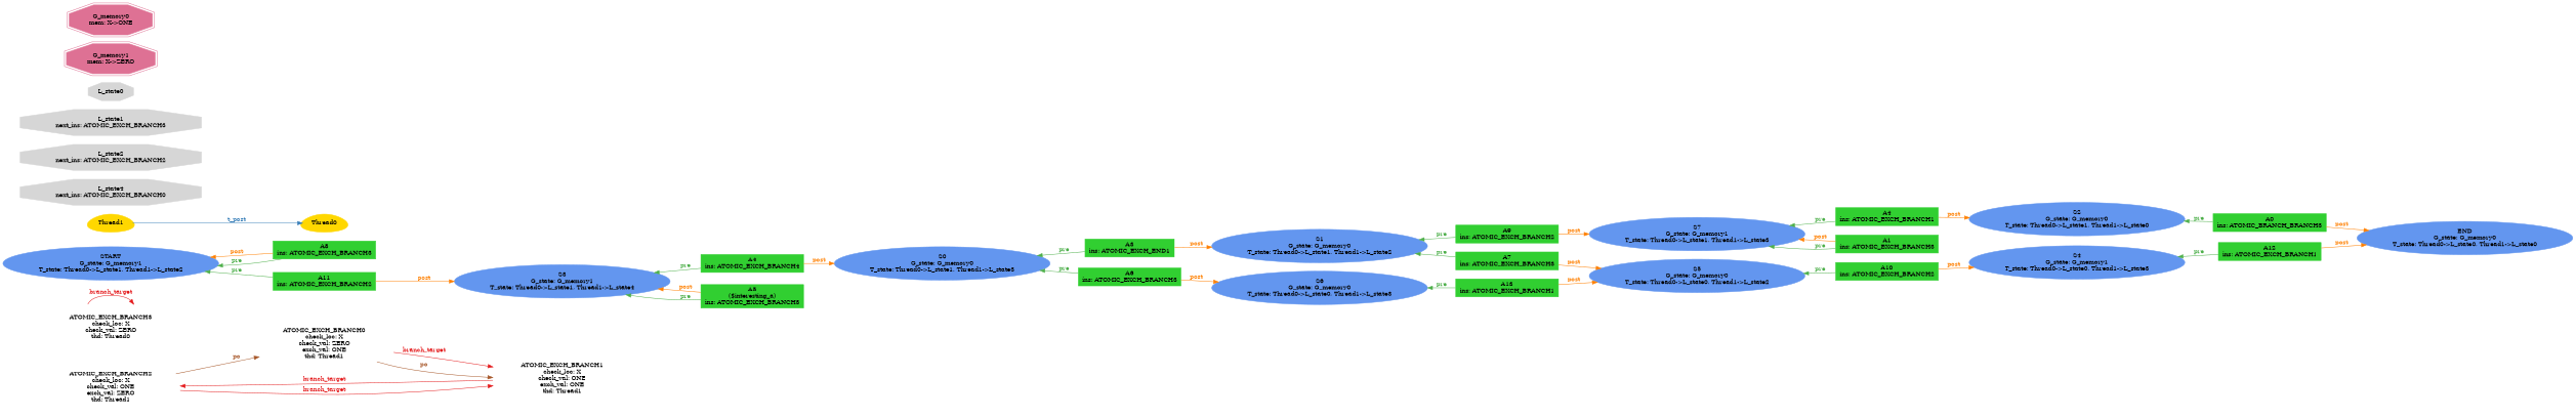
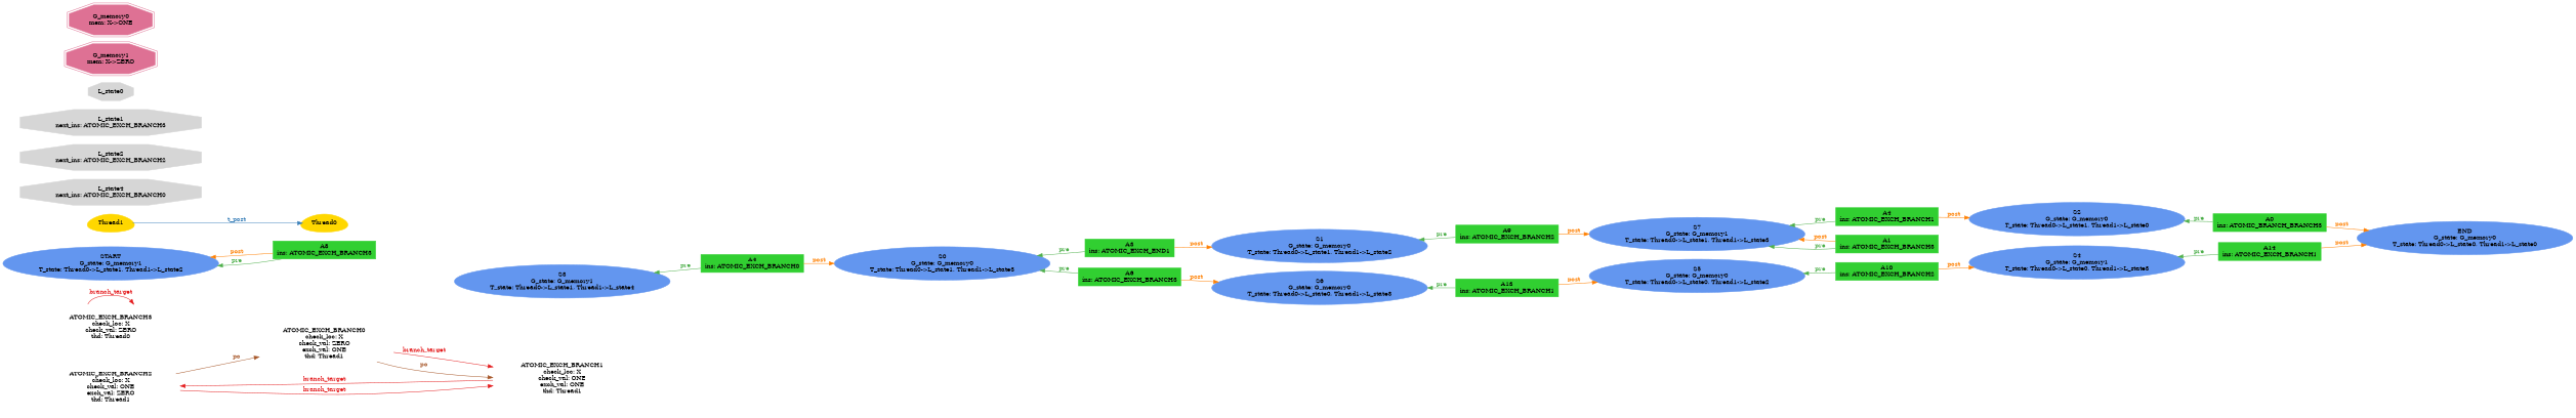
  digraph {
    fontsize=12
    rankdir=LR
    node [color="#31cf31" fontcolor="#000000" fontsize=12 shape=box style="filled, solid"]
    edge [color="#ff7f00" dir=back fontcolor="#ff7f00" fontsize=12 style=solid uuid="<ATOMIC_EXCH_BRANCH0, ATOMIC_EXCH_BRANCH1>" weight=1]
    n1 [color="#ffffff" label="ATOMIC_EXCH_BRANCH0\ncheck_loc: X\ncheck_val: ZERO\nexch_val: ONE\nthd: Thread1" shape=octagon uuid=ATOMIC_EXCH_BRANCH0]
    n2 [color="#ffffff" label="ATOMIC_EXCH_BRANCH1\ncheck_loc: X\ncheck_val: ONE\nexch_val: ONE\nthd: Thread1" shape=octagon uuid=ATOMIC_EXCH_BRANCH1]
    n3 [color="#ffffff" label="ATOMIC_EXCH_BRANCH2\ncheck_loc: X\ncheck_val: ONE\nexch_val: ZERO\nthd: Thread1" shape=octagon uuid=ATOMIC_EXCH_BRANCH2]
    n4 [color="#ffffff" label="ATOMIC_EXCH_BRANCH3\ncheck_loc: X\ncheck_val: ZERO\nthd: Thread0" shape=octagon uuid=ATOMIC_EXCH_BRANCH3]
    n5 [label="A0\nins: ATOMIC_BRANCH_BRANCH3" uuid=A0]
    n6 [color="#6396ef" label="END\nG_state: G_memory0\nT_state: Thread0->L_state0, Thread1->L_state0" shape=ellipse uuid=END]
    n7 [color="#6396ef" label="S7\nG_state: G_memory1\nT_state: Thread0->L_state1, Thread1->L_state3" shape=ellipse uuid=S7]
    n8 [label="A1\nins: ATOMIC_EXCH_BRANCH3" uuid=A1]
    n9 [label="A4\nins: ATOMIC_EXCH_BRANCH1" uuid=A2]
    n10 [color="#6396ef" label="S2\nG_state: G_memory0\nT_state: Thread0->L_state1, Thread1->L_state0" shape=ellipse uuid=S2]
    n11 [label="A3\nins: ATOMIC_EXCH_END1" uuid=A3]
    n12 [color="#6396ef" label="S1\nG_state: G_memory0\nT_state: Thread0->L_state1, Thread1->L_state2" shape=ellipse uuid=S1]
-   n13 [label="A7\nins: ATOMIC_EXCH_BRANCH3" uuid=A7]
    n14 [label="A9\nins: ATOMIC_EXCH_BRANCH2" uuid=A9]
    n15 [color="#6396ef" label="S5\nG_state: G_memory0\nT_state: Thread0->L_state0, Thread1->L_state2" shape=ellipse uuid=S5]
-   n16 [label="A4\nins: ATOMIC_EXCH_BRANCH4" uuid=A4]
+   n16 [label="A4\nins: ATOMIC_EXCH_BRANCH0" uuid=A4]
    n17 [color="#6396ef" label="S0\nG_state: G_memory0\nT_state: Thread0->L_state1, Thread1->L_state3" shape=ellipse uuid=S0]
    n18 [label="A6\nins: ATOMIC_EXCH_BRANCH3" uuid=A6]
    n19 [color="#6396ef" label="S6\nG_state: G_memory0\nT_state: Thread0->L_state0, Thread1->L_state3" shape=ellipse uuid=S6]
    n20 [color="#6396ef" label="S3\nG_state: G_memory1\nT_state: Thread0->L_state1, Thread1->L_state4" shape=ellipse uuid=S3]
-   n21 [label="A5\n($interesting_a)\nins: ATOMIC_EXCH_BRANCH3" uuid=A5]
    n22 [label="A13\nins: ATOMIC_EXCH_BRANCH1" uuid=A13]
    n23 [label="A10\nins: ATOMIC_EXCH_BRANCH2" uuid=A10]
    n24 [color="#6396ef" label="S4\nG_state: G_memory1\nT_state: Thread0->L_state0, Thread1->L_state3" shape=ellipse uuid=S4]
    n25 [color="#6396ef" label="START\nG_state: G_memory1\nT_state: Thread0->L_state1, Thread1->L_state2" shape=ellipse uuid=START]
    n26 [label="A8\nins: ATOMIC_EXCH_BRANCH3" uuid=A8]
-   n27 [label="A11\nins: ATOMIC_EXCH_BRANCH2" uuid=A11]
-   n28 [label="A12\nins: ATOMIC_EXCH_BRANCH1" uuid=A12]
+   n28 [label="A14\nins: ATOMIC_EXCH_BRANCH1" uuid=A12]
    n29 [color="#ffd700" label=Thread1 shape=egg uuid=Thread1]
    n30 [color="#ffd700" label=Thread0 shape=egg uuid=Thread0]
    n31 [color="#d6d6d6" label="L_state4\nnext_ins: ATOMIC_EXCH_BRANCH0" shape=octagon uuid=L_state4]
    n32 [color="#d6d6d6" label="L_state2\nnext_ins: ATOMIC_EXCH_BRANCH2" shape=octagon uuid=L_state2]
    n33 [color="#d6d6d6" label="L_state1\nnext_ins: ATOMIC_EXCH_BRANCH3" shape=octagon uuid=L_state1]
    n34 [color="#d6d6d6" label=L_state0 shape=octagon uuid=L_state0]
    n35 [color="#de7194" label="G_memory1\nmem: X->ZERO" shape=doubleoctagon uuid=G_memory1]
    n36 [color="#de7194" label="G_memory0\nmem: X->ONE" shape=doubleoctagon uuid=G_memory0]
    n1 -> n2 [color="#e41a1c" dir=forward fontcolor="#e41a1c" label=branch_target]
    n1 -> n2 [color="#a65628" dir=forward fontcolor="#a65628" label=po]
    n3 -> n1 [color="#a65628" dir=forward fontcolor="#a65628" label=po uuid="<ATOMIC_EXCH_BRANCH2, ATOMIC_EXCH_BRANCH0>"]
    n3 -> n2 [color="#e41a1c" fontcolor="#e41a1c" label=branch_target uuid="<ATOMIC_EXCH_BRANCH1, ATOMIC_EXCH_BRANCH2>"]
    n3 -> n2 [color="#e41a1c" dir=forward fontcolor="#e41a1c" label=branch_target uuid="<ATOMIC_EXCH_BRANCH2, ATOMIC_EXCH_BRANCH1>"]
    n4 -> n4 [color="#e41a1c" dir=forward fontcolor="#e41a1c" label=branch_target uuid="<ATOMIC_EXCH_BRANCH3, ATOMIC_EXCH_BRANCH3>"]
    n5 -> n6 [dir=forward label=post uuid="<A0, END>"]
    n7 -> n8 [label=post uuid="<A1, S7>"]
    n7 -> n8 [color="#4daf4a" fontcolor="#4daf4a" label=pre uuid="<A1, S7>"]
    n7 -> n9 [color="#4daf4a" fontcolor="#4daf4a" label=pre uuid="<A2, S7>"]
    n9 -> n10 [dir=forward label=post uuid="<A2, S2>"]
    n10 -> n5 [color="#4daf4a" fontcolor="#4daf4a" label=pre uuid="<A0, S2>"]
    n11 -> n12 [dir=forward label=post uuid="<A3, S1>"]
-   n12 -> n13 [color="#4daf4a" fontcolor="#4daf4a" label=pre uuid="<A7, S1>"]
    n12 -> n14 [color="#4daf4a" fontcolor="#4daf4a" label=pre uuid="<A9, S1>"]
-   n13 -> n15 [dir=forward label=post uuid="<A7, S5>"]
    n14 -> n7 [dir=forward label=post uuid="<A9, S7>"]
    n15 -> n23 [color="#4daf4a" fontcolor="#4daf4a" label=pre uuid="<A10, S5>"]
    n16 -> n17 [dir=forward label=post uuid="<A4, S0>"]
    n17 -> n11 [color="#4daf4a" fontcolor="#4daf4a" label=pre uuid="<A3, S0>"]
    n17 -> n18 [color="#4daf4a" fontcolor="#4daf4a" label=pre uuid="<A6, S0>"]
    n18 -> n19 [dir=forward label=post uuid="<A6, S6>"]
    n19 -> n22 [color="#4daf4a" fontcolor="#4daf4a" label=pre uuid="<A13, S6>"]
    n20 -> n16 [color="#4daf4a" fontcolor="#4daf4a" label=pre uuid="<A4, S3>"]
-   n20 -> n21 [label=post uuid="<A5, S3>"]
-   n20 -> n21 [color="#4daf4a" fontcolor="#4daf4a" label=pre uuid="<A5, S3>"]
    n22 -> n15 [dir=forward label=post uuid="<A13, S5>"]
    n23 -> n24 [dir=forward label=post uuid="<A10, S4>"]
    n24 -> n28 [color="#4daf4a" fontcolor="#4daf4a" label=pre uuid="<A12, S4>"]
    n25 -> n26 [label=post uuid="<A8, START>"]
    n25 -> n26 [color="#4daf4a" fontcolor="#4daf4a" label=pre uuid="<A8, START>"]
-   n25 -> n27 [color="#4daf4a" fontcolor="#4daf4a" label=pre uuid="<A11, START>"]
-   n27 -> n20 [dir=forward label=post uuid="<A11, S3>"]
    n28 -> n6 [dir=forward label=post uuid="<A12, END>"]
    n29 -> n30 [color="#377eb8" dir=forward fontcolor="#377eb8" label=t_post uuid="<Thread1, Thread0>"]
  }
